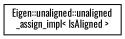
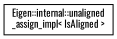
  digraph {
    rankdir=LR
    fontname=Oswald
-   n1 [color=black fillcolor=white fontname=Oswald fontsize=10 height=0.2 label="Eigen::unaligned::unaligned\l_assign_impl\< IsAligned \>" shape=record style=filled width=0.4]
+   n1 [color=black fillcolor=white fontname=Oswald fontsize=10 height=0.2 label="Eigen::internal::unaligned\l_assign_impl\< IsAligned \>" shape=record style=filled width=0.4]
  }
